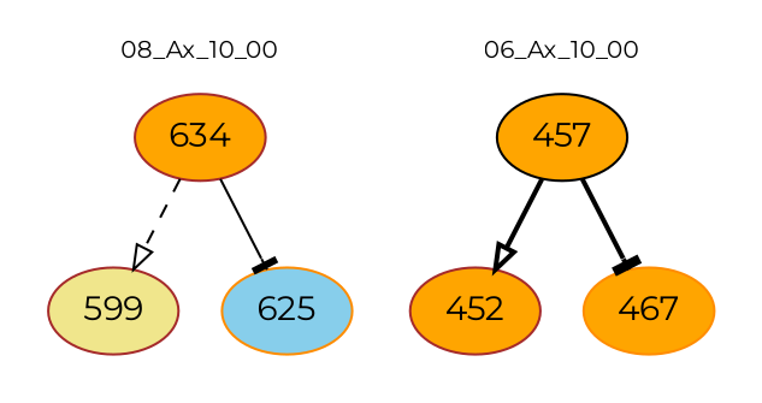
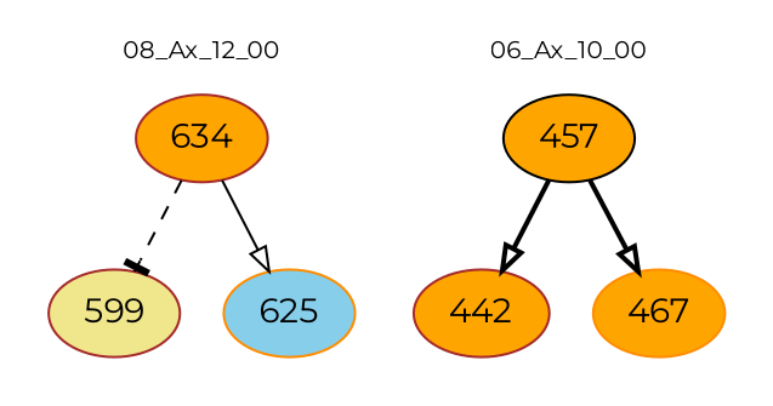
  digraph {
    fontname=Montserrat
    node [color=brown fillcolor=orange fontname=Montserrat style=filled]
    edge [arrowhead=tee color=black fontname=Montserrat style=bold]
    n1 [label=634]
    n2 [fillcolor=khaki label=599]
    n3 [color=darkorange fillcolor=skyblue label=625]
    n4 [color=black label=457]
-   n5 [label=452]
+   n5 [label=442]
    n6 [color=darkorange label=467]
    subgraph cluster_1 {
      color=white
      fontsize=10
-     label="08_Ax_10_00"
+     label="08_Ax_12_00"
      n1
      n2
      n3
    }
    subgraph cluster_2 {
      color=white
      fontsize=10
      label="06_Ax_10_00"
      n4
      n5
      n6
    }
-   n1 -> n2 [arrowhead=onormal style=dashed]
-   n1 -> n3 [style=solid]
+   n1 -> n2 [style=dashed]
+   n1 -> n3 [arrowhead=onormal style=solid]
    n4 -> n5 [arrowhead=onormal]
-   n4 -> n6
+   n4 -> n6 [arrowhead=onormal]
  }
